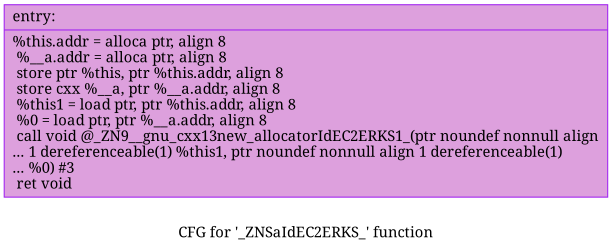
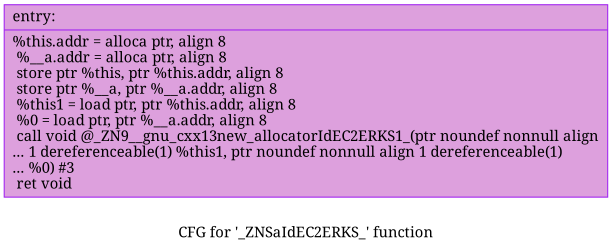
  digraph {
    label="CFG for '_ZNSaIdEC2ERKS_' function"
    fontname="Noto Serif"
-   n1 [color=purple fillcolor=plum fontname="Noto Serif" label="{entry:\l|  %this.addr = alloca ptr, align 8\l  %__a.addr = alloca ptr, align 8\l  store ptr %this, ptr %this.addr, align 8\l  store cxx %__a, ptr %__a.addr, align 8\l  %this1 = load ptr, ptr %this.addr, align 8\l  %0 = load ptr, ptr %__a.addr, align 8\l  call void @_ZN9__gnu_cxx13new_allocatorIdEC2ERKS1_(ptr noundef nonnull align\l... 1 dereferenceable(1) %this1, ptr noundef nonnull align 1 dereferenceable(1)\l... %0) #3\l  ret void\l}" shape=record style=filled]
+   n1 [color=purple fillcolor=plum fontname="Noto Serif" label="{entry:\l|  %this.addr = alloca ptr, align 8\l  %__a.addr = alloca ptr, align 8\l  store ptr %this, ptr %this.addr, align 8\l  store ptr %__a, ptr %__a.addr, align 8\l  %this1 = load ptr, ptr %this.addr, align 8\l  %0 = load ptr, ptr %__a.addr, align 8\l  call void @_ZN9__gnu_cxx13new_allocatorIdEC2ERKS1_(ptr noundef nonnull align\l... 1 dereferenceable(1) %this1, ptr noundef nonnull align 1 dereferenceable(1)\l... %0) #3\l  ret void\l}" shape=record style=filled]
  }
